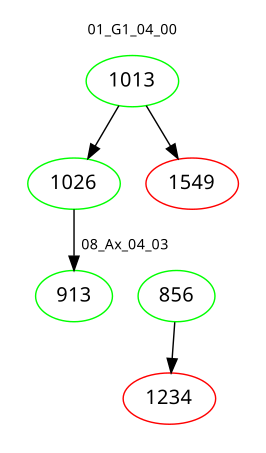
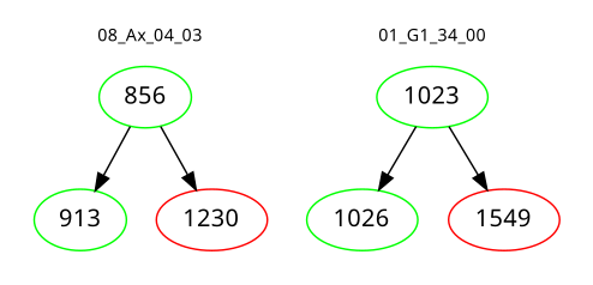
  digraph {
    fontname="Noto Sans"
    node [color=green fontname="Noto Sans"]
    edge [color=black fontname="Noto Sans"]
    n1 [label=856]
    n2 [label=913]
-   n3 [color=red label=1234]
-   n4 [label=1013]
+   n3 [color=red label=1230]
+   n4 [label=1023]
    n5 [label=1026]
    n6 [color=red label=1549]
    subgraph cluster_1 {
      color=white
      fontsize=10
      label="08_Ax_04_03"
      n1
      n2
      n3
    }
    subgraph cluster_2 {
      color=white
      fontsize=10
-     label="01_G1_04_00"
+     label="01_G1_34_00"
      n4
      n5
      n6
    }
-   n5 -> n2
+   n1 -> n2
    n1 -> n3
    n4 -> n5
    n4 -> n6
  }
